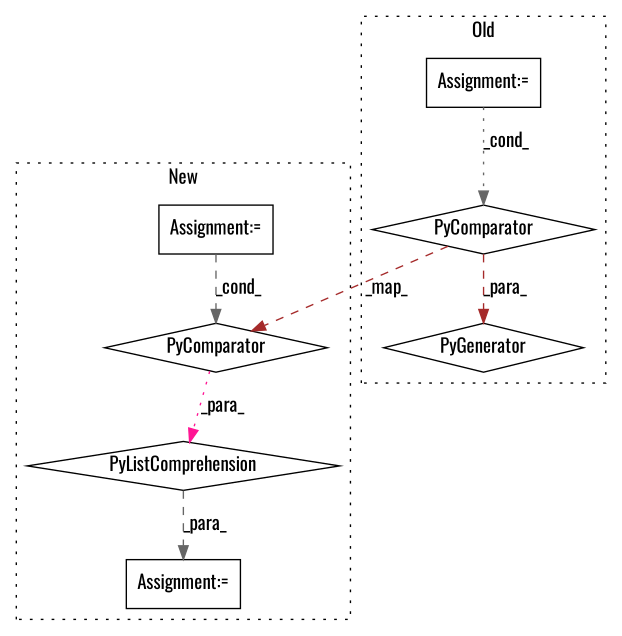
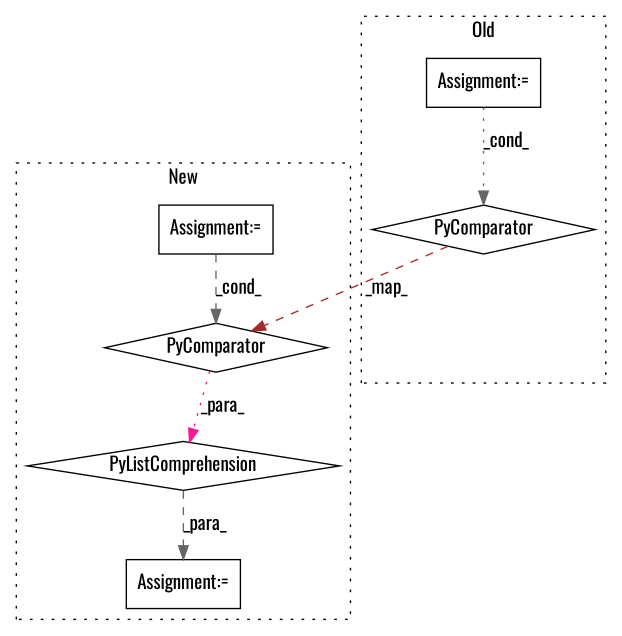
  digraph {
    fontname=Oswald
    node [a=7 l=46 s=4735 shape=diamond fontname=Oswald]
    edge [color=gray40 style=dashed fontname=Oswald]
-   n1 [a=107 l=127 label=PyGenerator s=4660]
    n2 [label="Assignment:=" shape=box]
    n3 [a=113 label=PyComparator]
    n4 [a=109 l=113 label=PyListComprehension s=4668]
    n5 [label="Assignment:=" s=4727 shape=box]
    n6 [a=113 label=PyComparator s=4727]
    n7 [l=20 label="Assignment:=" s=4877 shape=box]
    subgraph cluster_1 {
      label=Old
      style=dotted
-     n1
      n2
      n3
    }
    subgraph cluster_2 {
      label=New
      style=dotted
      n4
      n5
      n6
      n7
    }
    n2 -> n3 [label=_cond_ style=dotted]
-   n3 -> n1 [label=_para_ color=brown]
    n3 -> n6 [label=_map_ color=brown]
    n4 -> n7 [label=_para_]
    n5 -> n6 [label=_cond_]
    n6 -> n4 [label=_para_ color=deeppink style=dotted]
  }
